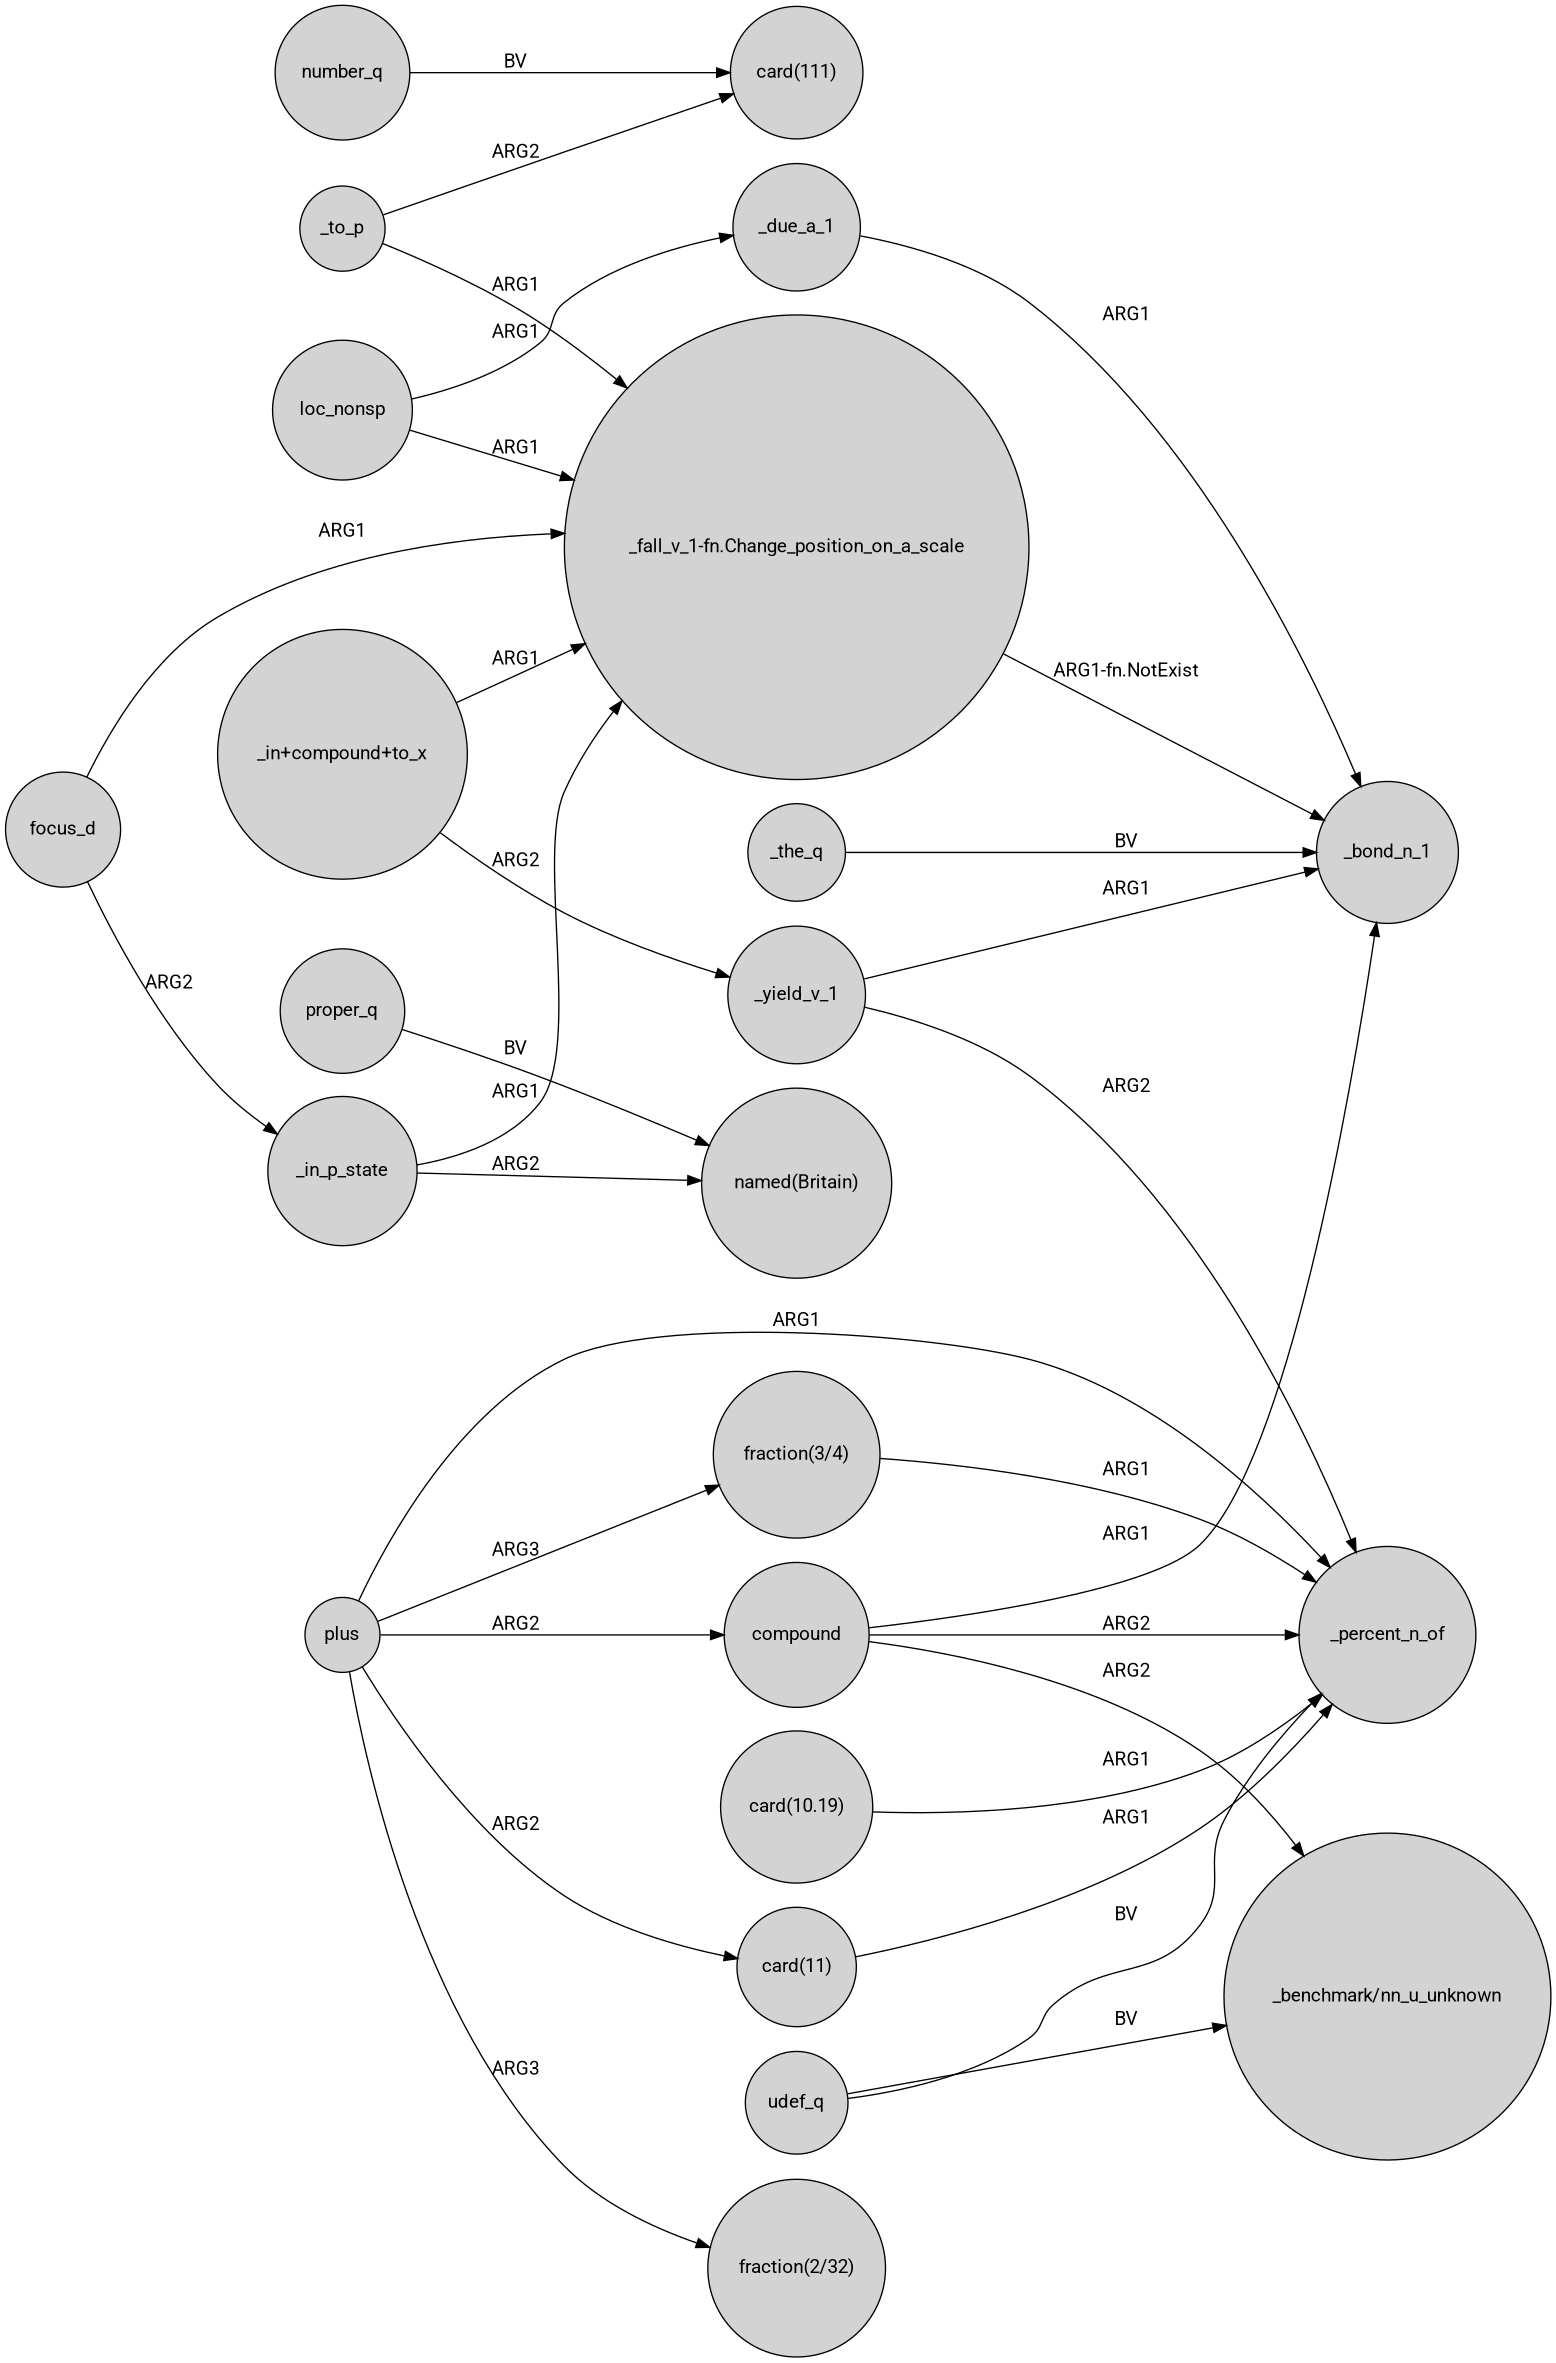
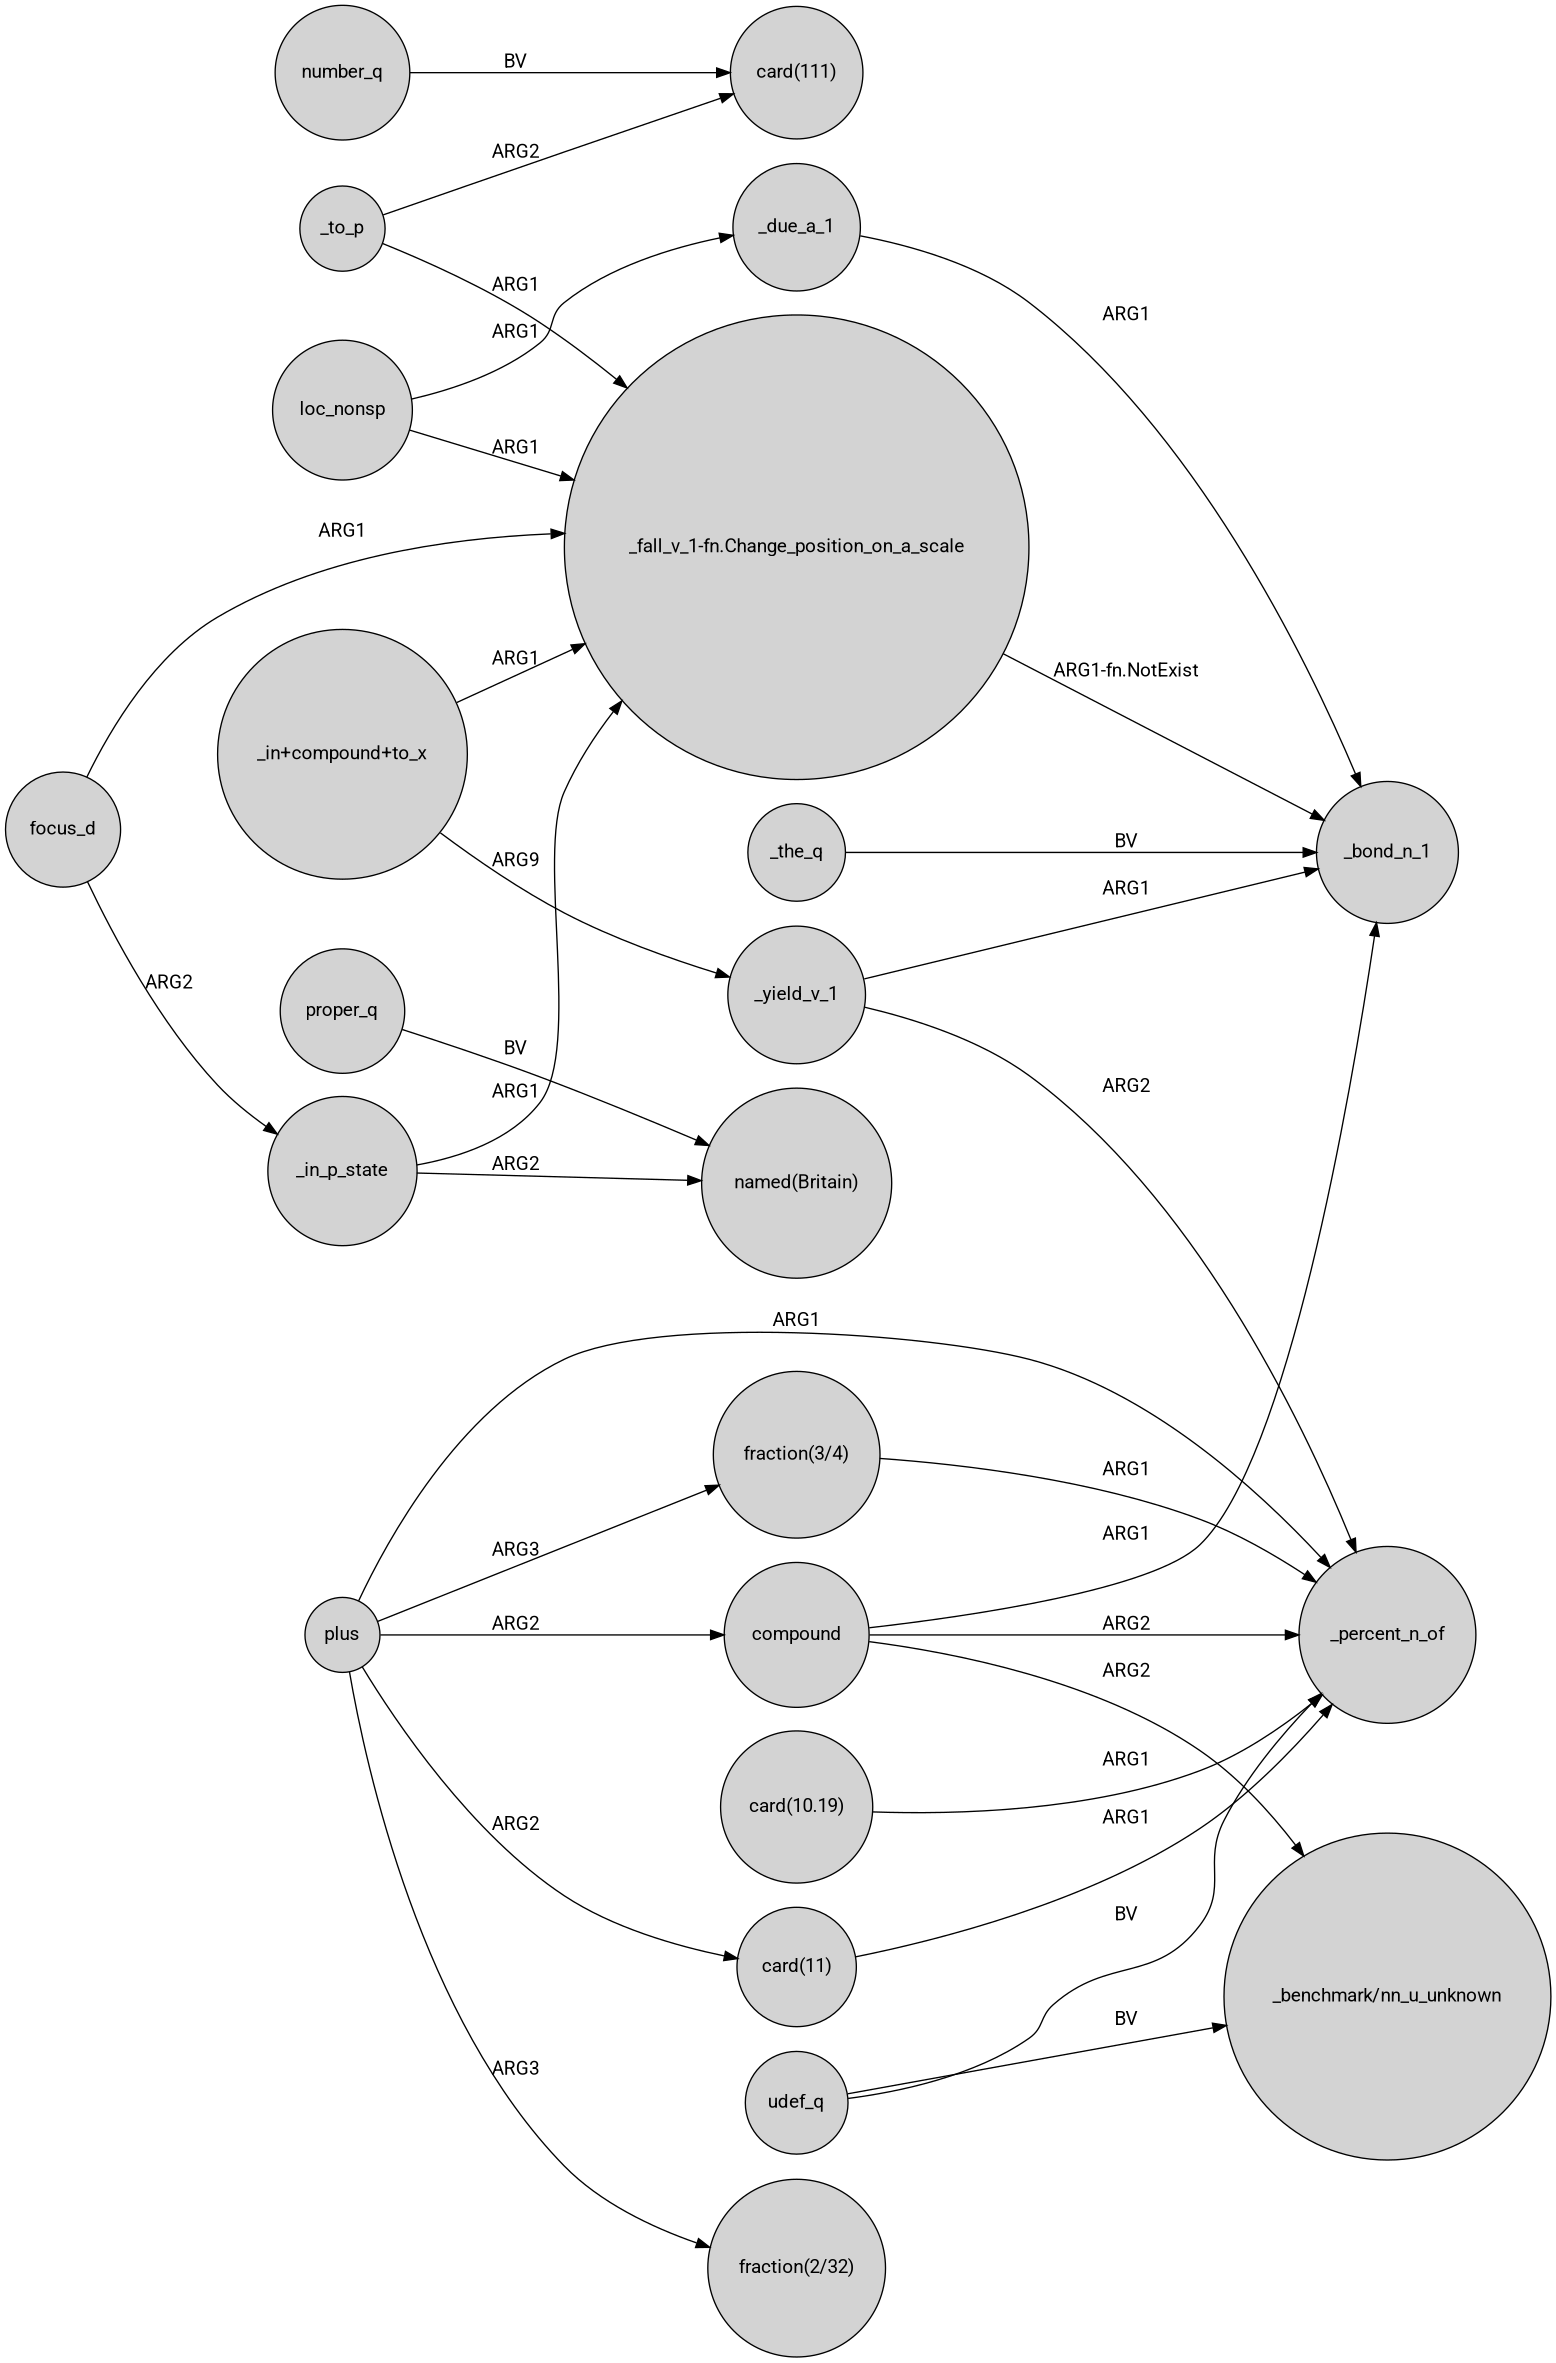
  digraph {
    fontname=Roboto
    rankdir=LR
    node [fontname=Roboto shape=circle style=filled]
    edge [fontname=Roboto]
    _to_p
    "card(111)"
    "_fall_v_1-fn.Change_position_on_a_scale"
    _bond_n_1
    _due_a_1
    "card(11)"
    _percent_n_of
    plus
    "fraction(2/32)"
    "fraction(3/4)"
    compound
    focus_d
    _in_p_state
    "named(Britain)"
    "_benchmark/nn_u_unknown"
    loc_nonsp
    "card(10.19)"
    udef_q
    _yield_v_1
    n20 [label="_in+compound+to_x"]
    _the_q
    number_q
    proper_q
    _to_p -> "card(111)" [label=ARG2]
    _to_p -> "_fall_v_1-fn.Change_position_on_a_scale" [label=ARG1]
    "_fall_v_1-fn.Change_position_on_a_scale" -> _bond_n_1 [label="ARG1-fn.NotExist"]
    _due_a_1 -> _bond_n_1 [label=ARG1]
    "card(11)" -> _percent_n_of [label=ARG1]
    plus -> "card(11)" [label=ARG2]
    plus -> _percent_n_of [label=ARG1]
    plus -> "fraction(2/32)" [label=ARG3]
    plus -> "fraction(3/4)" [label=ARG3]
    plus -> compound [label=ARG2]
    "fraction(3/4)" -> _percent_n_of [label=ARG1]
    compound -> _bond_n_1 [label=ARG1]
    compound -> _percent_n_of [label=ARG2]
    compound -> "_benchmark/nn_u_unknown" [label=ARG2]
    focus_d -> "_fall_v_1-fn.Change_position_on_a_scale" [label=ARG1]
    focus_d -> _in_p_state [label=ARG2]
    _in_p_state -> "_fall_v_1-fn.Change_position_on_a_scale" [label=ARG1]
    _in_p_state -> "named(Britain)" [label=ARG2]
    loc_nonsp -> "_fall_v_1-fn.Change_position_on_a_scale" [label=ARG1]
    loc_nonsp -> _due_a_1 [label=ARG1]
    "card(10.19)" -> _percent_n_of [label=ARG1]
    udef_q -> _percent_n_of [label=BV]
    udef_q -> "_benchmark/nn_u_unknown" [label=BV]
    _yield_v_1 -> _bond_n_1 [label=ARG1]
    _yield_v_1 -> _percent_n_of [label=ARG2]
    n20 -> "_fall_v_1-fn.Change_position_on_a_scale" [label=ARG1]
-   n20 -> _yield_v_1 [label=ARG2]
+   n20 -> _yield_v_1 [label=ARG9]
    _the_q -> _bond_n_1 [label=BV]
    number_q -> "card(111)" [label=BV]
    proper_q -> "named(Britain)" [label=BV]
  }
